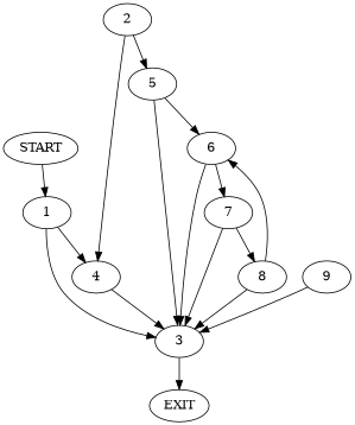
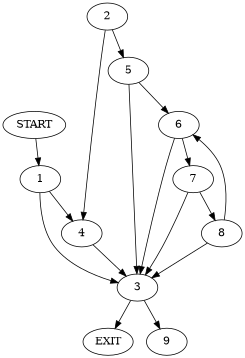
  digraph {
    n1 [label=START]
    1
    3
    4
    n5 [label=EXIT]
    2
    5
    6
    7
    8
    9
    n1 -> 1
    1 -> 3
    1 -> 4
    3 -> n5
    4 -> 3
    2 -> 4
    2 -> 5
    5 -> 3
    5 -> 6
    6 -> 3
    6 -> 7
    7 -> 3
    7 -> 8
    8 -> 3
    8 -> 6
-   9 -> 3
+   3 -> 9
  }
